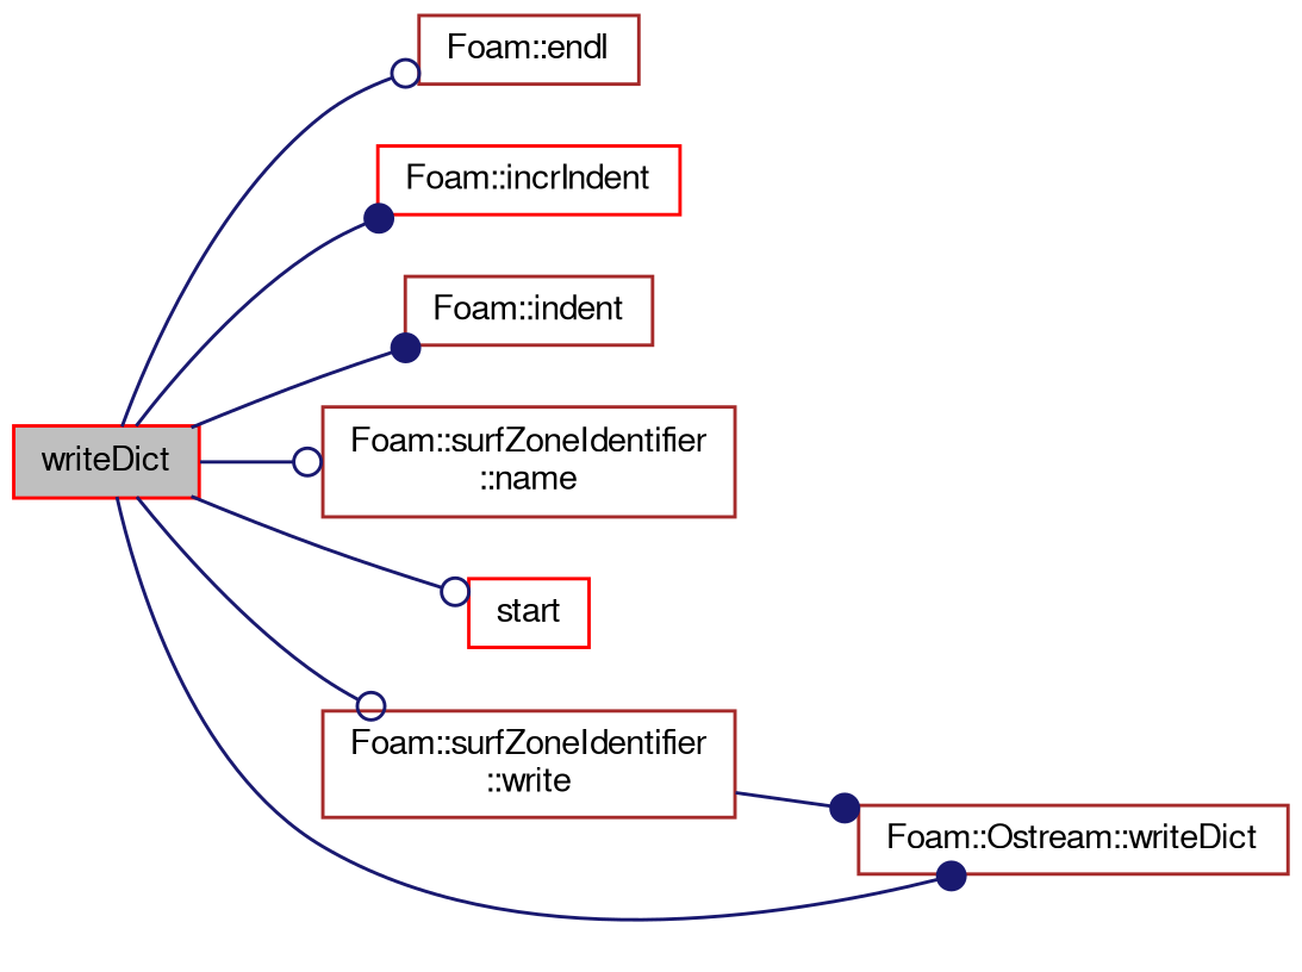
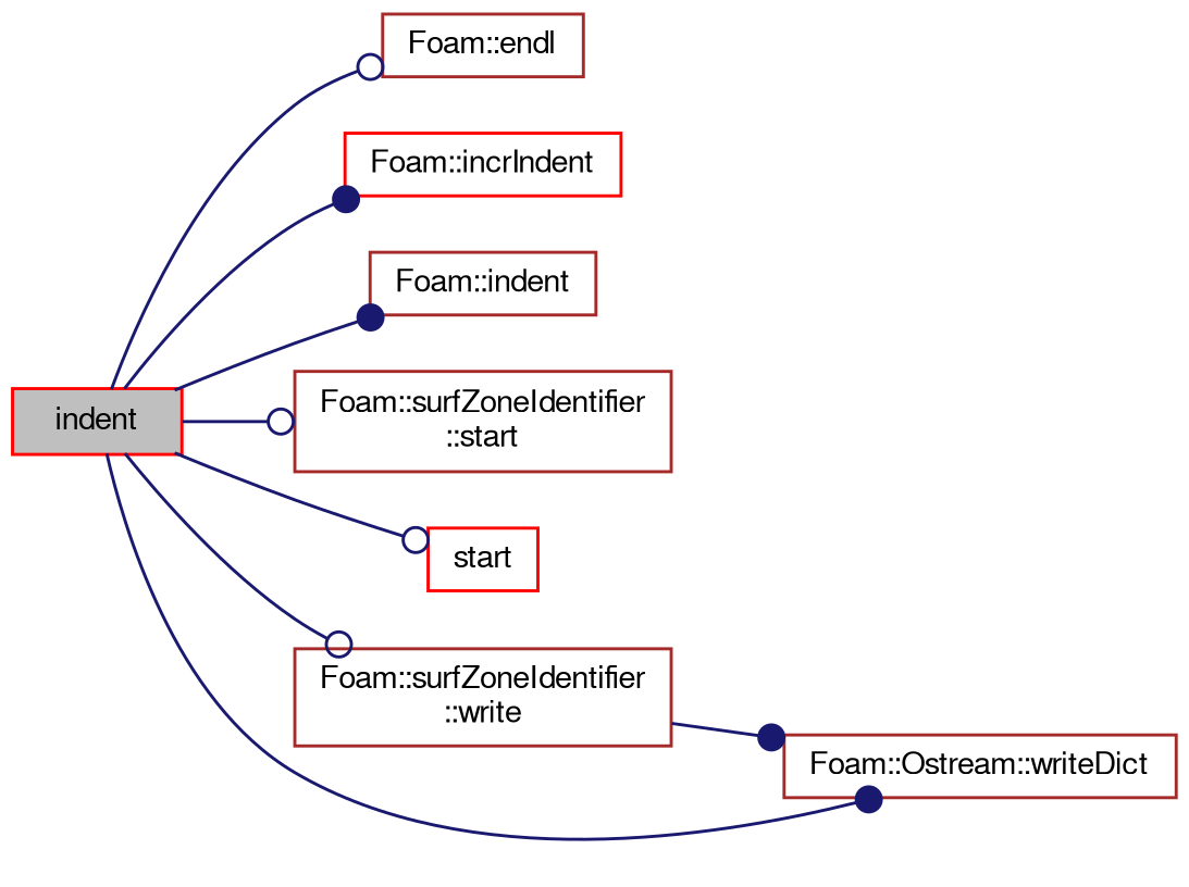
  digraph {
    rankdir=LR
    node [color=brown fontname=FreeSans fontsize=10 shape=record]
    edge [arrowhead=odot color=midnightblue fontname=FreeSans fontsize=10 labelfontname=FreeSans labelfontsize=10 style=solid]
-   n1 [color=red fillcolor=grey75 fontcolor=black height=0.2 label=writeDict style=filled width=0.4]
+   n1 [color=red fillcolor=grey75 fontcolor=black height=0.2 label=indent style=filled width=0.4]
    n2 [height=0.2 label="Foam::endl" width=0.4]
    n3 [color=red height=0.2 label="Foam::incrIndent" width=0.4]
    n4 [height=0.2 label="Foam::indent" width=0.4]
-   n5 [height=0.2 label="Foam::surfZoneIdentifier\l::name" width=0.4]
+   n5 [height=0.2 label="Foam::surfZoneIdentifier\l::start" width=0.4]
    n6 [color=red height=0.2 label=start width=0.4]
    n7 [height=0.2 label="Foam::surfZoneIdentifier\l::write" width=0.4]
    n8 [height=0.2 label="Foam::Ostream::writeDict" width=0.4]
    n1 -> n2
    n1 -> n3 [arrowhead=dot]
    n1 -> n4 [arrowhead=dot]
    n1 -> n5
    n1 -> n6
    n1 -> n7
    n1 -> n8 [arrowhead=dot]
    n7 -> n8 [arrowhead=dot]
  }
